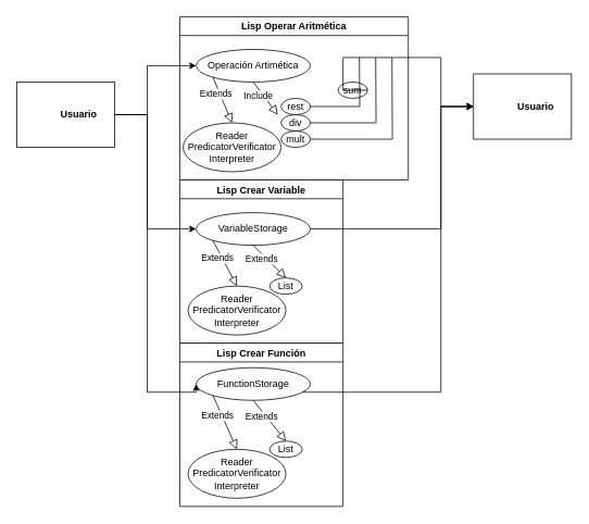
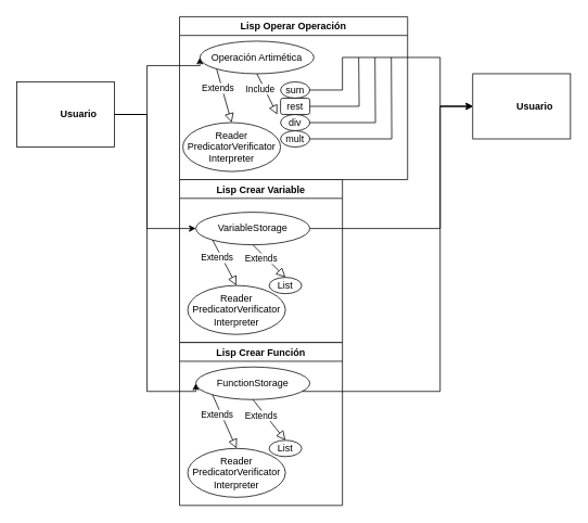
  <mxCell id="0" />
  <mxCell id="1" parent="0" />
  <mxCell id="2" style="edgeStyle=orthogonalEdgeStyle;rounded=0;orthogonalLoop=1;jettySize=auto;html=1;entryX=0;entryY=0.5;entryDx=0;entryDy=0;exitX=1;exitY=0.5;exitDx=0;exitDy=0;" edge="1" parent="1" source="5" target="7"><mxGeometry relative="1" as="geometry"><mxPoint x="160" y="120" as="sourcePoint" /><mxPoint x="230.84" y="69.58" as="targetPoint" /><Array as="points"><mxPoint x="180" y="140" /><mxPoint x="180" y="80" /></Array></mxGeometry></mxCell>
  <mxCell id="3" style="edgeStyle=orthogonalEdgeStyle;rounded=0;orthogonalLoop=1;jettySize=auto;html=1;exitX=1;exitY=0.5;exitDx=0;exitDy=0;entryX=0;entryY=0.5;entryDx=0;entryDy=0;endArrow=classic;endFill=1;endSize=6;" edge="1" parent="1" source="5" target="21"><mxGeometry relative="1" as="geometry"><Array as="points"><mxPoint x="180" y="140" /><mxPoint x="180" y="280" /></Array></mxGeometry></mxCell>
  <mxCell id="4" style="edgeStyle=orthogonalEdgeStyle;rounded=0;orthogonalLoop=1;jettySize=auto;html=1;entryX=0;entryY=0.5;entryDx=0;entryDy=0;endArrow=classic;endFill=1;endSize=6;" edge="1" parent="1" source="5" target="28"><mxGeometry relative="1" as="geometry"><Array as="points"><mxPoint x="180" y="140" /><mxPoint x="180" y="480" /></Array></mxGeometry></mxCell>
  <mxCell id="5" value="Usuario" style="label;image=https://cdn3.iconfinder.com/data/icons/user-avatars-1/512/users-3-128.png;whiteSpace=wrap;html=1;rounded=0;glass=0;treeMoving=1;treeFolding=1;" parent="1" vertex="1"><mxGeometry x="20" y="100" width="120" height="80" as="geometry" /></mxCell>
- <mxCell id="6" value="Lisp Operar Aritmética" style="swimlane;" vertex="1" parent="1"><mxGeometry x="220" y="20" width="280" height="200" as="geometry" /></mxCell>
- <mxCell id="7" value="Operación Artimética" style="ellipse;whiteSpace=wrap;html=1;" vertex="1" parent="6"><mxGeometry x="20" y="40" width="140" height="40" as="geometry" /></mxCell>
- <mxCell id="8" value="sum" style="ellipse;whiteSpace=wrap;html=1;" vertex="1" parent="6"><mxGeometry x="194" y="80" width="36" height="20" as="geometry" /></mxCell>
+ <mxCell id="6" value="Lisp Operar Operación" style="swimlane;" vertex="1" parent="1"><mxGeometry x="220" y="20" width="280" height="200" as="geometry" /></mxCell>
+ <mxCell id="7" value="Operación Artimética" style="ellipse;whiteSpace=wrap;html=1;" vertex="1" parent="6"><mxGeometry x="25" y="30" width="140" height="40" as="geometry" /></mxCell>
+ <mxCell id="8" value="sum" style="ellipse;whiteSpace=wrap;html=1;" vertex="1" parent="6"><mxGeometry x="124" y="80" width="36" height="20" as="geometry" /></mxCell>
  <mxCell id="9" value="mult" style="ellipse;whiteSpace=wrap;html=1;" vertex="1" parent="6"><mxGeometry x="124" y="140" width="36" height="20" as="geometry" /></mxCell>
  <mxCell id="10" value="div" style="ellipse;whiteSpace=wrap;html=1;" vertex="1" parent="6"><mxGeometry x="124" y="120" width="36" height="20" as="geometry" /></mxCell>
- <mxCell id="11" value="rest" style="ellipse;whiteSpace=wrap;html=1;" vertex="1" parent="6"><mxGeometry x="124" y="100" width="36" height="20" as="geometry" /></mxCell>
+ <mxCell id="11" value="rest" style="whiteSpace=wrap;html=1;rounded=1;" vertex="1" parent="6"><mxGeometry x="124" y="100" width="36" height="20" as="geometry" /></mxCell>
  <mxCell id="12" value="Include" style="endArrow=block;endSize=9;endFill=0;html=1;rounded=0;exitX=0.5;exitY=1;exitDx=0;exitDy=0;" edge="1" parent="6" source="7"><mxGeometry x="-0.317" y="-5" width="160" relative="1" as="geometry"><mxPoint x="90" y="245.34" as="sourcePoint" /><mxPoint x="120" y="120" as="targetPoint" /><mxPoint as="offset" /></mxGeometry></mxCell>
  <mxCell id="13" value="Extends" style="endArrow=block;endSize=9;endFill=0;html=1;rounded=0;exitX=0;exitY=1;exitDx=0;exitDy=0;entryX=0.5;entryY=0;entryDx=0;entryDy=0;" edge="1" parent="6" target="14" source="7"><mxGeometry x="-0.317" y="-5" width="160" relative="1" as="geometry"><mxPoint x="20" y="90.0" as="sourcePoint" /><mxPoint x="-230" y="-110" as="targetPoint" /><mxPoint as="offset" /></mxGeometry></mxCell>
  <mxCell id="14" value="Reader&lt;br&gt;PredicatorVerificator&lt;br&gt;Interpreter" style="ellipse;whiteSpace=wrap;html=1;" vertex="1" parent="6"><mxGeometry x="4" y="130" width="120" height="60" as="geometry" /></mxCell>
  <mxCell id="15" value="Usuario" style="label;image=https://cdn3.iconfinder.com/data/icons/user-avatars-1/512/users-3-128.png;whiteSpace=wrap;html=1;rounded=0;glass=0;treeMoving=1;treeFolding=1;" vertex="1" parent="1"><mxGeometry x="580" y="90" width="120" height="80" as="geometry" /></mxCell>
  <mxCell id="16" style="edgeStyle=orthogonalEdgeStyle;rounded=0;orthogonalLoop=1;jettySize=auto;html=1;exitX=1;exitY=0.5;exitDx=0;exitDy=0;entryX=0;entryY=0.5;entryDx=0;entryDy=0;endSize=6;" edge="1" parent="1" source="8" target="15"><mxGeometry relative="1" as="geometry"><Array as="points"><mxPoint x="420" y="110" /><mxPoint x="420" y="70" /><mxPoint x="540" y="70" /><mxPoint x="540" y="130" /></Array></mxGeometry></mxCell>
  <mxCell id="17" style="edgeStyle=orthogonalEdgeStyle;rounded=0;orthogonalLoop=1;jettySize=auto;html=1;exitX=1;exitY=0.5;exitDx=0;exitDy=0;endSize=9;endArrow=none;endFill=0;" edge="1" parent="1" source="11"><mxGeometry relative="1" as="geometry"><mxPoint x="440" y="70" as="targetPoint" /></mxGeometry></mxCell>
  <mxCell id="18" style="edgeStyle=orthogonalEdgeStyle;rounded=0;orthogonalLoop=1;jettySize=auto;html=1;exitX=1;exitY=0.5;exitDx=0;exitDy=0;endSize=9;endArrow=none;endFill=0;" edge="1" parent="1" source="10"><mxGeometry relative="1" as="geometry"><mxPoint x="460" y="70" as="targetPoint" /></mxGeometry></mxCell>
  <mxCell id="19" style="edgeStyle=orthogonalEdgeStyle;rounded=0;orthogonalLoop=1;jettySize=auto;html=1;exitX=1;exitY=0.5;exitDx=0;exitDy=0;endSize=9;endArrow=none;endFill=0;" edge="1" parent="1" source="9"><mxGeometry relative="1" as="geometry"><mxPoint x="480" y="70" as="targetPoint" /></mxGeometry></mxCell>
  <mxCell id="20" value="Lisp Crear Variable" style="swimlane;" vertex="1" parent="1"><mxGeometry x="220" y="220" width="200" height="200" as="geometry" /></mxCell>
  <mxCell id="21" value="VariableStorage" style="ellipse;whiteSpace=wrap;html=1;" vertex="1" parent="20"><mxGeometry x="20" y="40" width="140" height="40" as="geometry" /></mxCell>
  <mxCell id="22" value="Extends" style="endArrow=block;endSize=9;endFill=0;html=1;rounded=0;exitX=0.5;exitY=1;exitDx=0;exitDy=0;entryX=0.5;entryY=0;entryDx=0;entryDy=0;" edge="1" parent="20" source="21" target="23"><mxGeometry x="-0.317" y="-5" width="160" relative="1" as="geometry"><mxPoint x="80" y="110" as="sourcePoint" /><mxPoint x="120" y="120" as="targetPoint" /><mxPoint as="offset" /></mxGeometry></mxCell>
  <mxCell id="23" value="List" style="ellipse;whiteSpace=wrap;html=1;" vertex="1" parent="20"><mxGeometry x="110" y="120" width="40" height="20" as="geometry" /></mxCell>
  <mxCell id="24" value="Reader&lt;br&gt;PredicatorVerificator&lt;br&gt;Interpreter" style="ellipse;whiteSpace=wrap;html=1;" vertex="1" parent="20"><mxGeometry x="10" y="130" width="120" height="60" as="geometry" /></mxCell>
  <mxCell id="25" value="Extends" style="endArrow=block;endSize=9;endFill=0;html=1;rounded=0;exitX=0;exitY=1;exitDx=0;exitDy=0;entryX=0.5;entryY=0;entryDx=0;entryDy=0;" edge="1" parent="20" source="21" target="24"><mxGeometry x="-0.317" y="-5" width="160" relative="1" as="geometry"><mxPoint x="240" y="130.0" as="sourcePoint" /><mxPoint x="280" y="170.0" as="targetPoint" /><mxPoint as="offset" /></mxGeometry></mxCell>
  <mxCell id="26" style="edgeStyle=orthogonalEdgeStyle;rounded=0;orthogonalLoop=1;jettySize=auto;html=1;entryX=0;entryY=0.5;entryDx=0;entryDy=0;endArrow=classic;endFill=1;endSize=6;" edge="1" parent="1" source="21" target="15"><mxGeometry relative="1" as="geometry"><Array as="points"><mxPoint x="540" y="280" /><mxPoint x="540" y="130" /></Array></mxGeometry></mxCell>
  <mxCell id="27" value="Lisp Crear Función" style="swimlane;" vertex="1" parent="1"><mxGeometry x="220" y="420" width="200" height="200" as="geometry" /></mxCell>
  <mxCell id="28" value="FunctionStorage" style="ellipse;whiteSpace=wrap;html=1;" vertex="1" parent="27"><mxGeometry x="20" y="30" width="140" height="40" as="geometry" /></mxCell>
  <mxCell id="29" value="Extends" style="endArrow=block;endSize=9;endFill=0;html=1;rounded=0;exitX=0.5;exitY=1;exitDx=0;exitDy=0;entryX=0.5;entryY=0;entryDx=0;entryDy=0;" edge="1" parent="27" source="28" target="30"><mxGeometry x="-0.317" y="-5" width="160" relative="1" as="geometry"><mxPoint x="80" y="110" as="sourcePoint" /><mxPoint x="120" y="120" as="targetPoint" /><mxPoint as="offset" /></mxGeometry></mxCell>
  <mxCell id="30" value="List" style="ellipse;whiteSpace=wrap;html=1;" vertex="1" parent="27"><mxGeometry x="110" y="120" width="40" height="20" as="geometry" /></mxCell>
  <mxCell id="31" style="edgeStyle=orthogonalEdgeStyle;rounded=0;orthogonalLoop=1;jettySize=auto;html=1;entryX=0;entryY=0.5;entryDx=0;entryDy=0;endArrow=classic;endFill=1;endSize=6;" edge="1" parent="1" source="28" target="15"><mxGeometry relative="1" as="geometry"><Array as="points"><mxPoint x="540" y="480" /><mxPoint x="540" y="130" /></Array></mxGeometry></mxCell>
  <mxCell id="32" value="Reader&lt;br&gt;PredicatorVerificator&lt;br&gt;Interpreter" style="ellipse;whiteSpace=wrap;html=1;" vertex="1" parent="1"><mxGeometry x="230" y="550" width="120" height="60" as="geometry" /></mxCell>
  <mxCell id="33" value="Extends" style="endArrow=block;endSize=9;endFill=0;html=1;rounded=0;exitX=0;exitY=1;exitDx=0;exitDy=0;entryX=0.5;entryY=0;entryDx=0;entryDy=0;" edge="1" parent="1" target="32" source="28"><mxGeometry x="-0.317" y="-5" width="160" relative="1" as="geometry"><mxPoint x="260.625" y="499.997" as="sourcePoint" /><mxPoint x="220" y="355.82" as="targetPoint" /><mxPoint as="offset" /></mxGeometry></mxCell>
